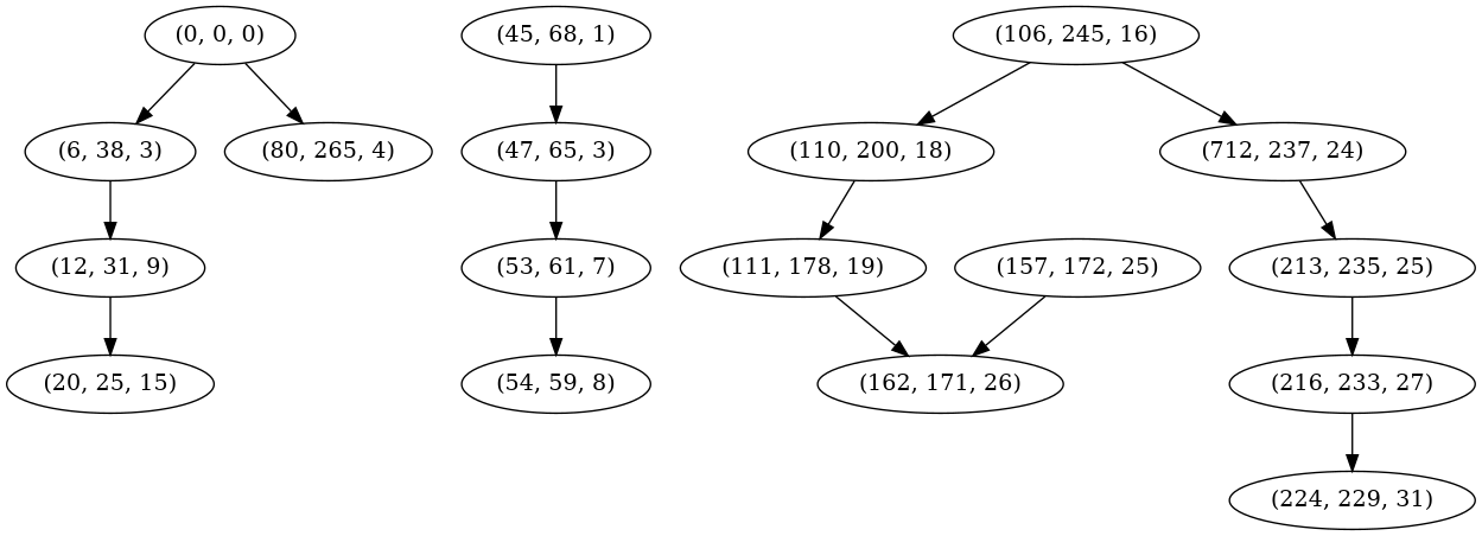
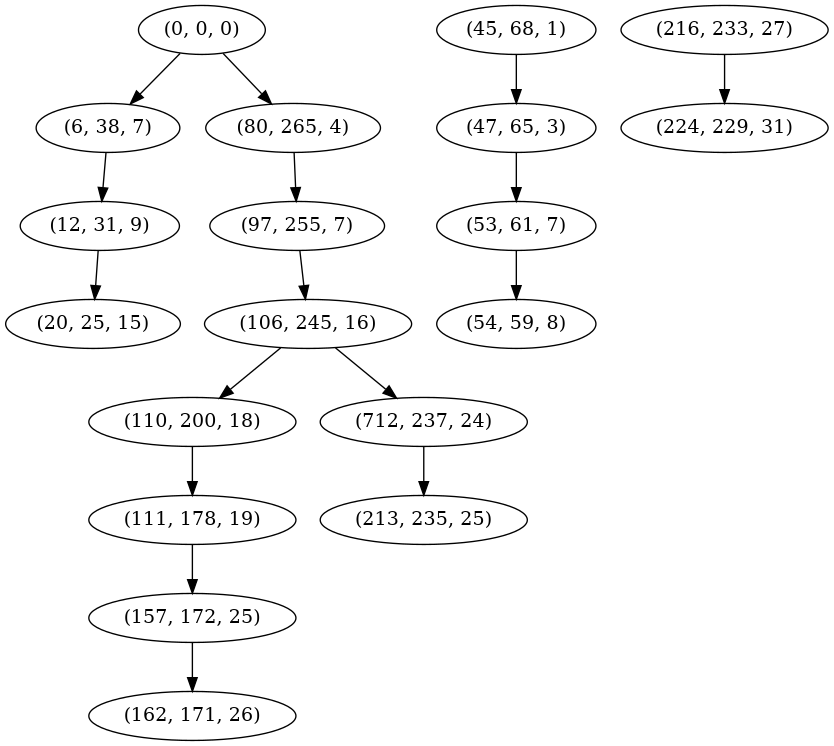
  digraph {
    "(0, 0, 0)"
-   "(6, 38, 3)"
+   "(6, 38, 3)" [label="(6, 38, 7)"]
    "(80, 265, 4)"
    "(12, 31, 9)"
    "(45, 68, 1)"
    "(47, 65, 3)"
+   "(97, 255, 7)"
    "(20, 25, 15)"
    "(53, 61, 7)"
    "(54, 59, 8)"
    "(106, 245, 16)"
    "(110, 200, 18)"
    n13 [label="(712, 237, 24)"]
    "(111, 178, 19)"
    "(213, 235, 25)"
    "(157, 172, 25)"
    "(162, 171, 26)"
    "(216, 233, 27)"
    "(224, 229, 31)"
    "(0, 0, 0)" -> "(6, 38, 3)"
    "(0, 0, 0)" -> "(80, 265, 4)"
    "(6, 38, 3)" -> "(12, 31, 9)"
+   "(80, 265, 4)" -> "(97, 255, 7)"
    "(12, 31, 9)" -> "(20, 25, 15)"
    "(45, 68, 1)" -> "(47, 65, 3)"
    "(47, 65, 3)" -> "(53, 61, 7)"
+   "(97, 255, 7)" -> "(106, 245, 16)"
    "(53, 61, 7)" -> "(54, 59, 8)"
    "(106, 245, 16)" -> "(110, 200, 18)"
    "(106, 245, 16)" -> n13
    "(110, 200, 18)" -> "(111, 178, 19)"
    n13 -> "(213, 235, 25)"
-   "(111, 178, 19)" -> "(162, 171, 26)"
-   "(213, 235, 25)" -> "(216, 233, 27)"
+   "(111, 178, 19)" -> "(157, 172, 25)"
    "(157, 172, 25)" -> "(162, 171, 26)"
    "(216, 233, 27)" -> "(224, 229, 31)"
  }
